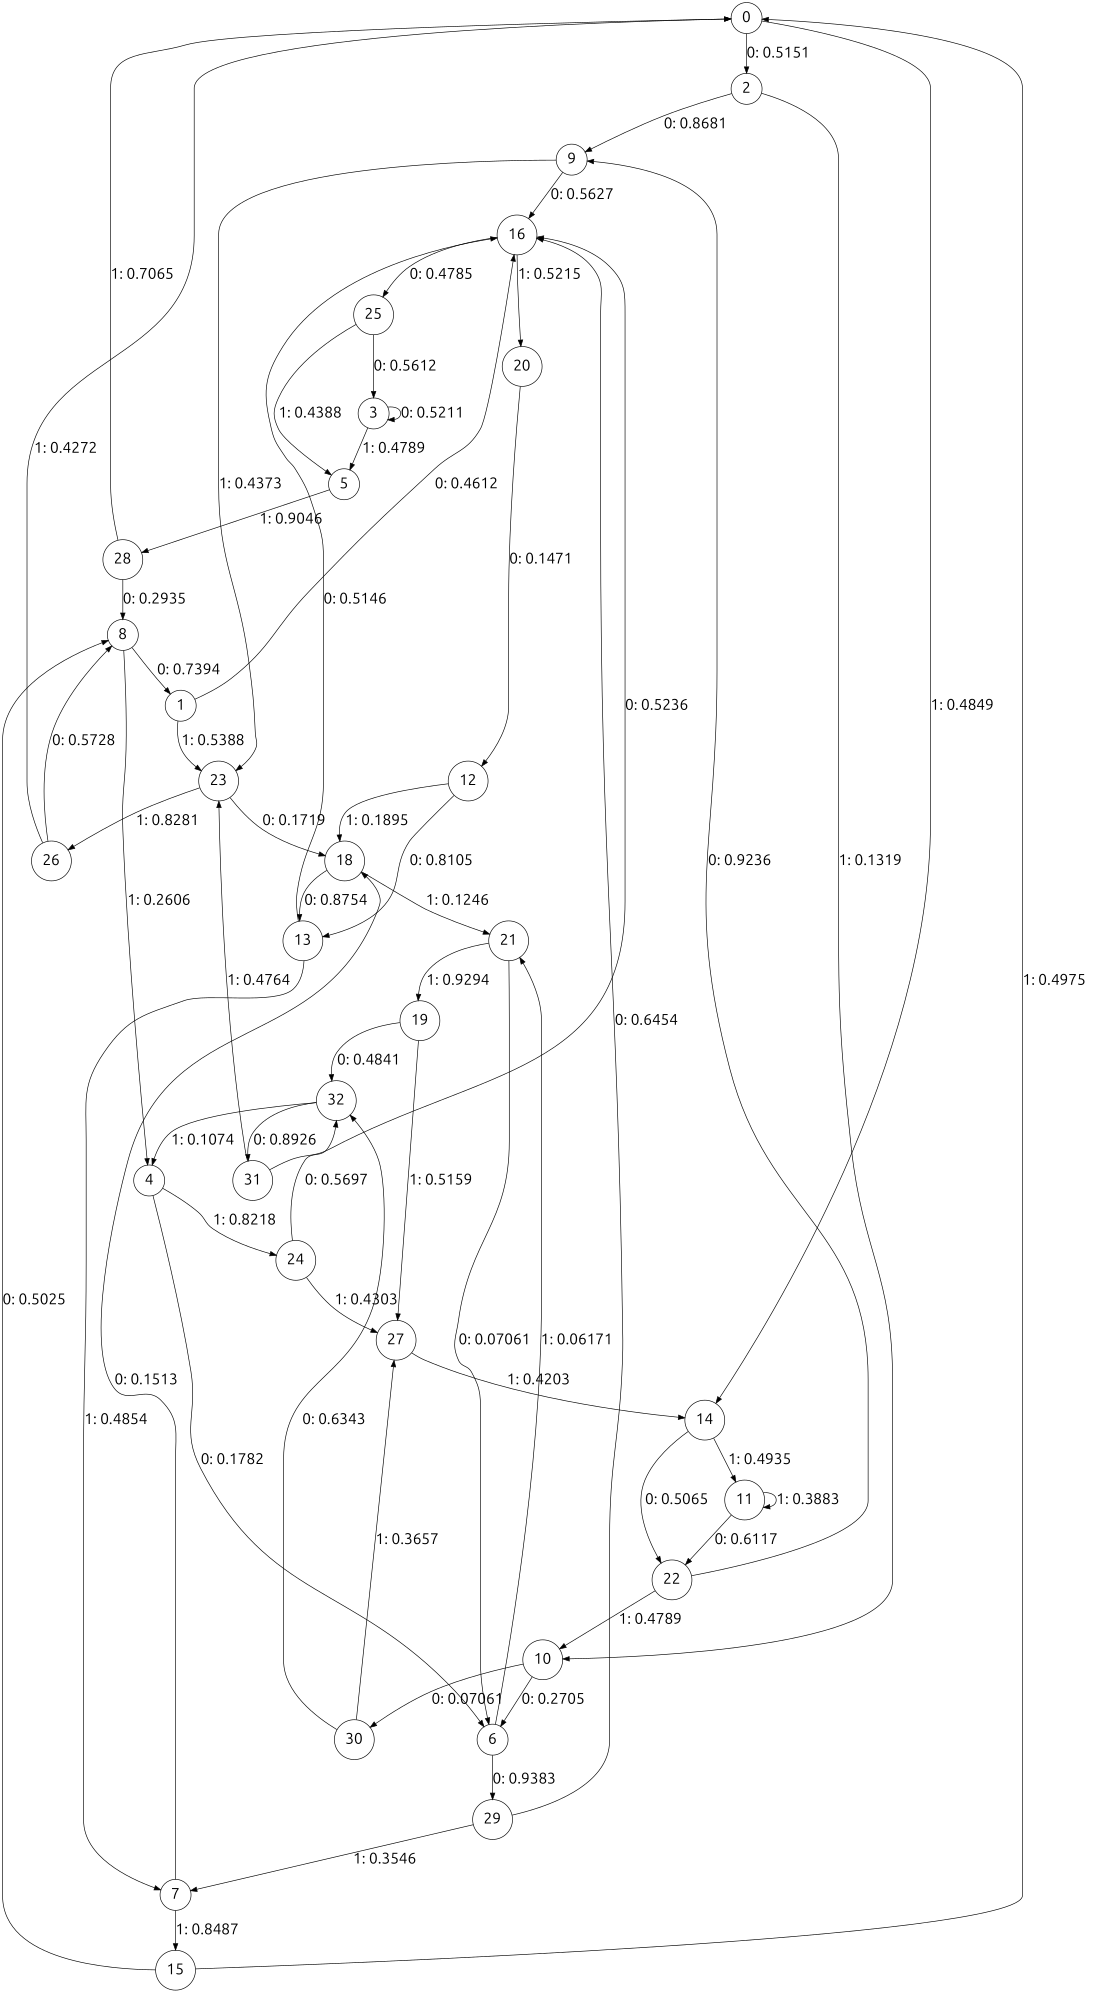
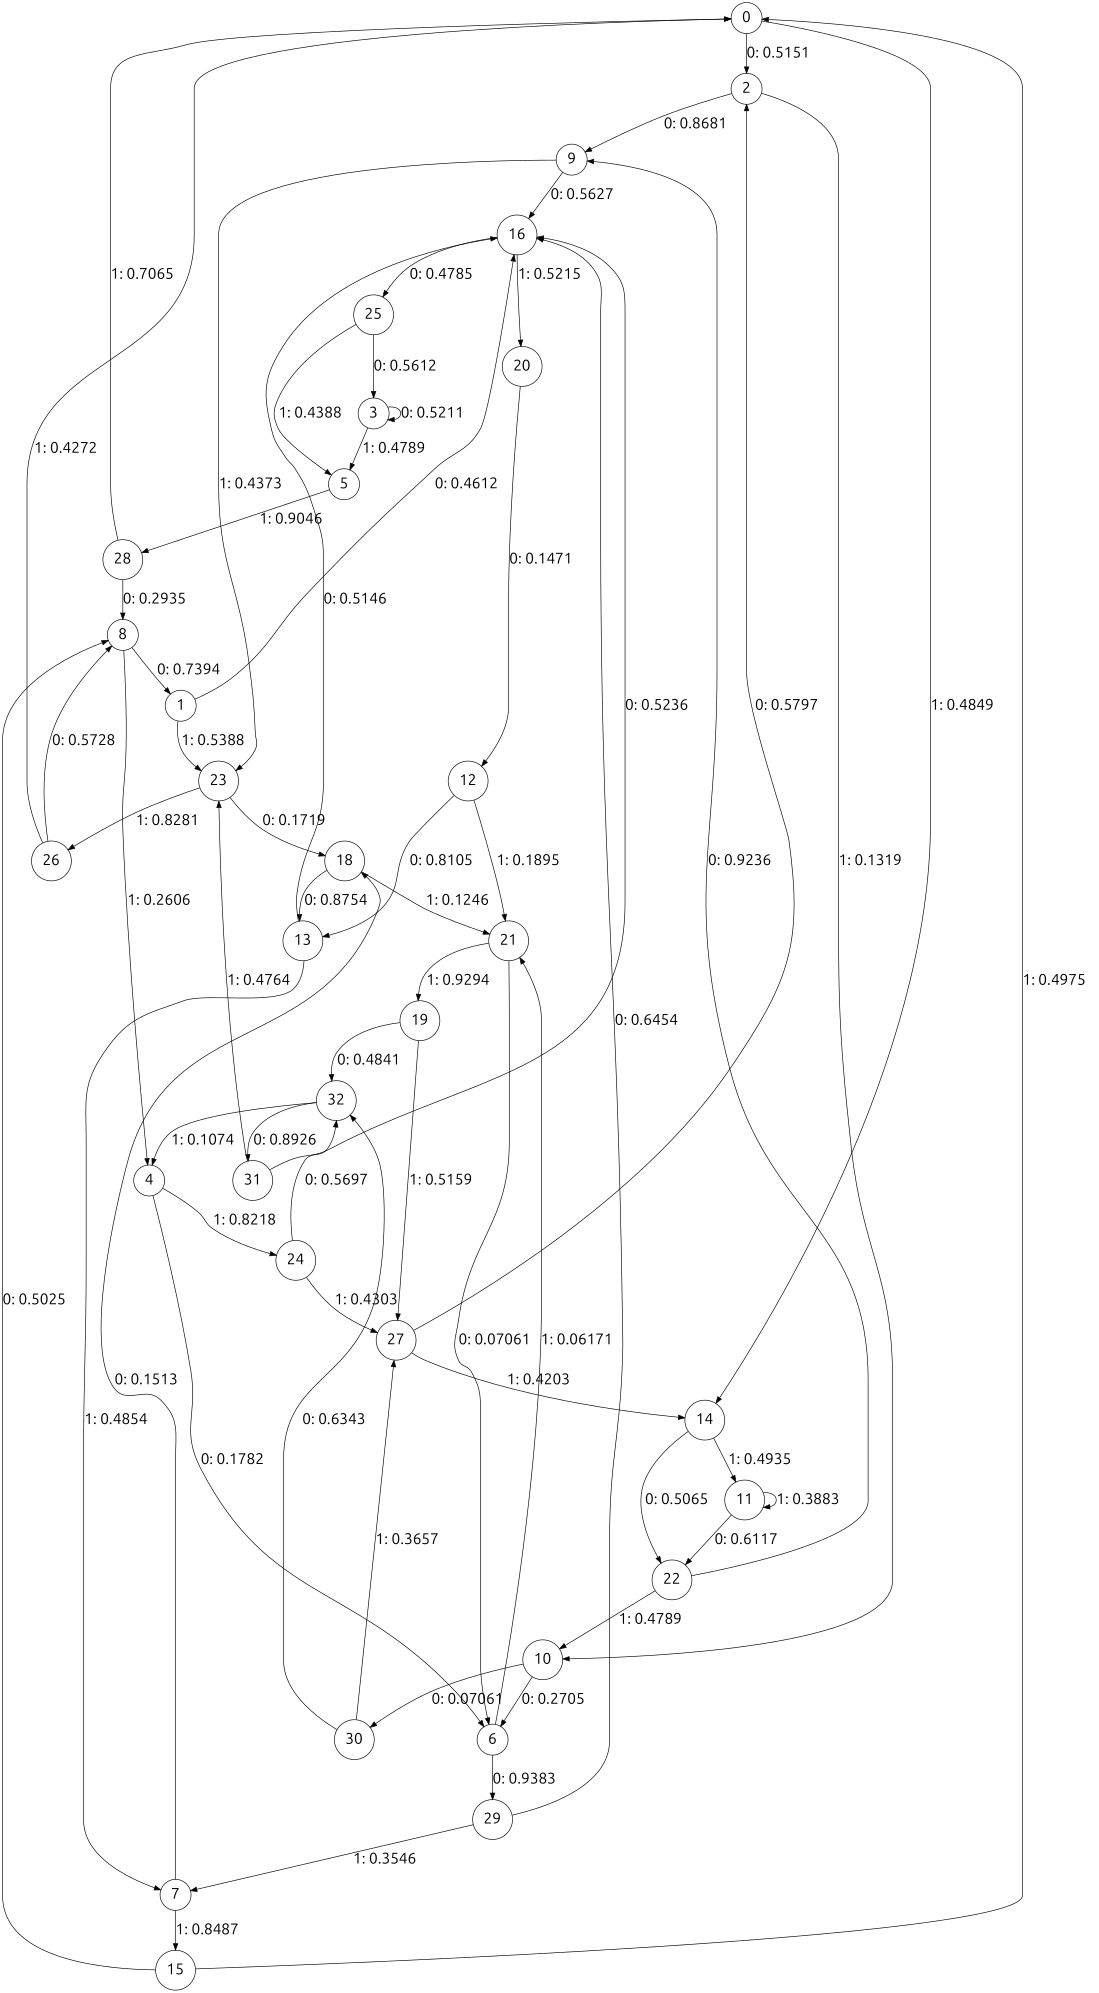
  digraph {
    fontname=Ubuntu
    node [fontname=Ubuntu fontsize=24 shape=circle]
    edge [fontname=Ubuntu fontsize=24]
    0
    2
    14
    9
    10
    11
    22
    16
    23
    6
    30
    1
    25
    20
    18
    26
    3
    5
    12
    21
    13
    8
    29
    32
    27
    28
    4
    24
    7
    19
    31
    15
    0 -> 2 [label="0: 0.5151   "]
    0 -> 14 [label="1: 0.4849   "]
    2 -> 9 [label="0: 0.8681   "]
    2 -> 10 [label="1: 0.1319   "]
    14 -> 11 [label="1: 0.4935   "]
    14 -> 22 [label="0: 0.5065   "]
    9 -> 16 [label="0: 0.5627   "]
    9 -> 23 [label="1: 0.4373   "]
    10 -> 6 [label="0: 0.2705   "]
    10 -> 30 [label="0: 0.07061  "]
    11 -> 11 [label="1: 0.3883   "]
    11 -> 22 [label="0: 0.6117   "]
    22 -> 9 [label="0: 0.9236   "]
    22 -> 10 [label="1: 0.4789   "]
    16 -> 25 [label="0: 0.4785   "]
    16 -> 20 [label="1: 0.5215   "]
    23 -> 18 [label="0: 0.1719   "]
    23 -> 26 [label="1: 0.8281   "]
    6 -> 21 [label="1: 0.06171  "]
    6 -> 29 [label="0: 0.9383   "]
    30 -> 32 [label="0: 0.6343   "]
    30 -> 27 [label="1: 0.3657   "]
    1 -> 16 [label="0: 0.4612   "]
    1 -> 23 [label="1: 0.5388   "]
    25 -> 3 [label="0: 0.5612   "]
    25 -> 5 [label="1: 0.4388   "]
    20 -> 12 [label="0: 0.1471   "]
    18 -> 21 [label="1: 0.1246   "]
    18 -> 13 [label="0: 0.8754   "]
    26 -> 0 [label="1: 0.4272   "]
    26 -> 8 [label="0: 0.5728   "]
    3 -> 3 [label="0: 0.5211   "]
    3 -> 5 [label="1: 0.4789   "]
    5 -> 28 [label="1: 0.9046   "]
-   12 -> 18 [label="1: 0.1895   "]
+   12 -> 21 [label="1: 0.1895   "]
    12 -> 13 [label="0: 0.8105   "]
    21 -> 6 [label="0: 0.07061  "]
    21 -> 19 [label="1: 0.9294   "]
    13 -> 16 [label="0: 0.5146   "]
    13 -> 7 [label="1: 0.4854   "]
    8 -> 1 [label="0: 0.7394   "]
    8 -> 4 [label="1: 0.2606   "]
    29 -> 16 [label="0: 0.6454   "]
    29 -> 7 [label="1: 0.3546   "]
    32 -> 4 [label="1: 0.1074   "]
    32 -> 31 [label="0: 0.8926   "]
+   27 -> 2 [label="0: 0.5797   "]
    27 -> 14 [label="1: 0.4203   "]
    28 -> 0 [label="1: 0.7065   "]
    28 -> 8 [label="0: 0.2935   "]
    4 -> 6 [label="0: 0.1782   "]
    4 -> 24 [label="1: 0.8218   "]
    24 -> 32 [label="0: 0.5697   "]
    24 -> 27 [label="1: 0.4303   "]
    7 -> 18 [label="0: 0.1513   "]
    7 -> 15 [label="1: 0.8487   "]
    19 -> 32 [label="0: 0.4841   "]
    19 -> 27 [label="1: 0.5159   "]
    31 -> 16 [label="0: 0.5236   "]
    31 -> 23 [label="1: 0.4764   "]
    15 -> 0 [label="1: 0.4975   "]
    15 -> 8 [label="0: 0.5025   "]
  }
